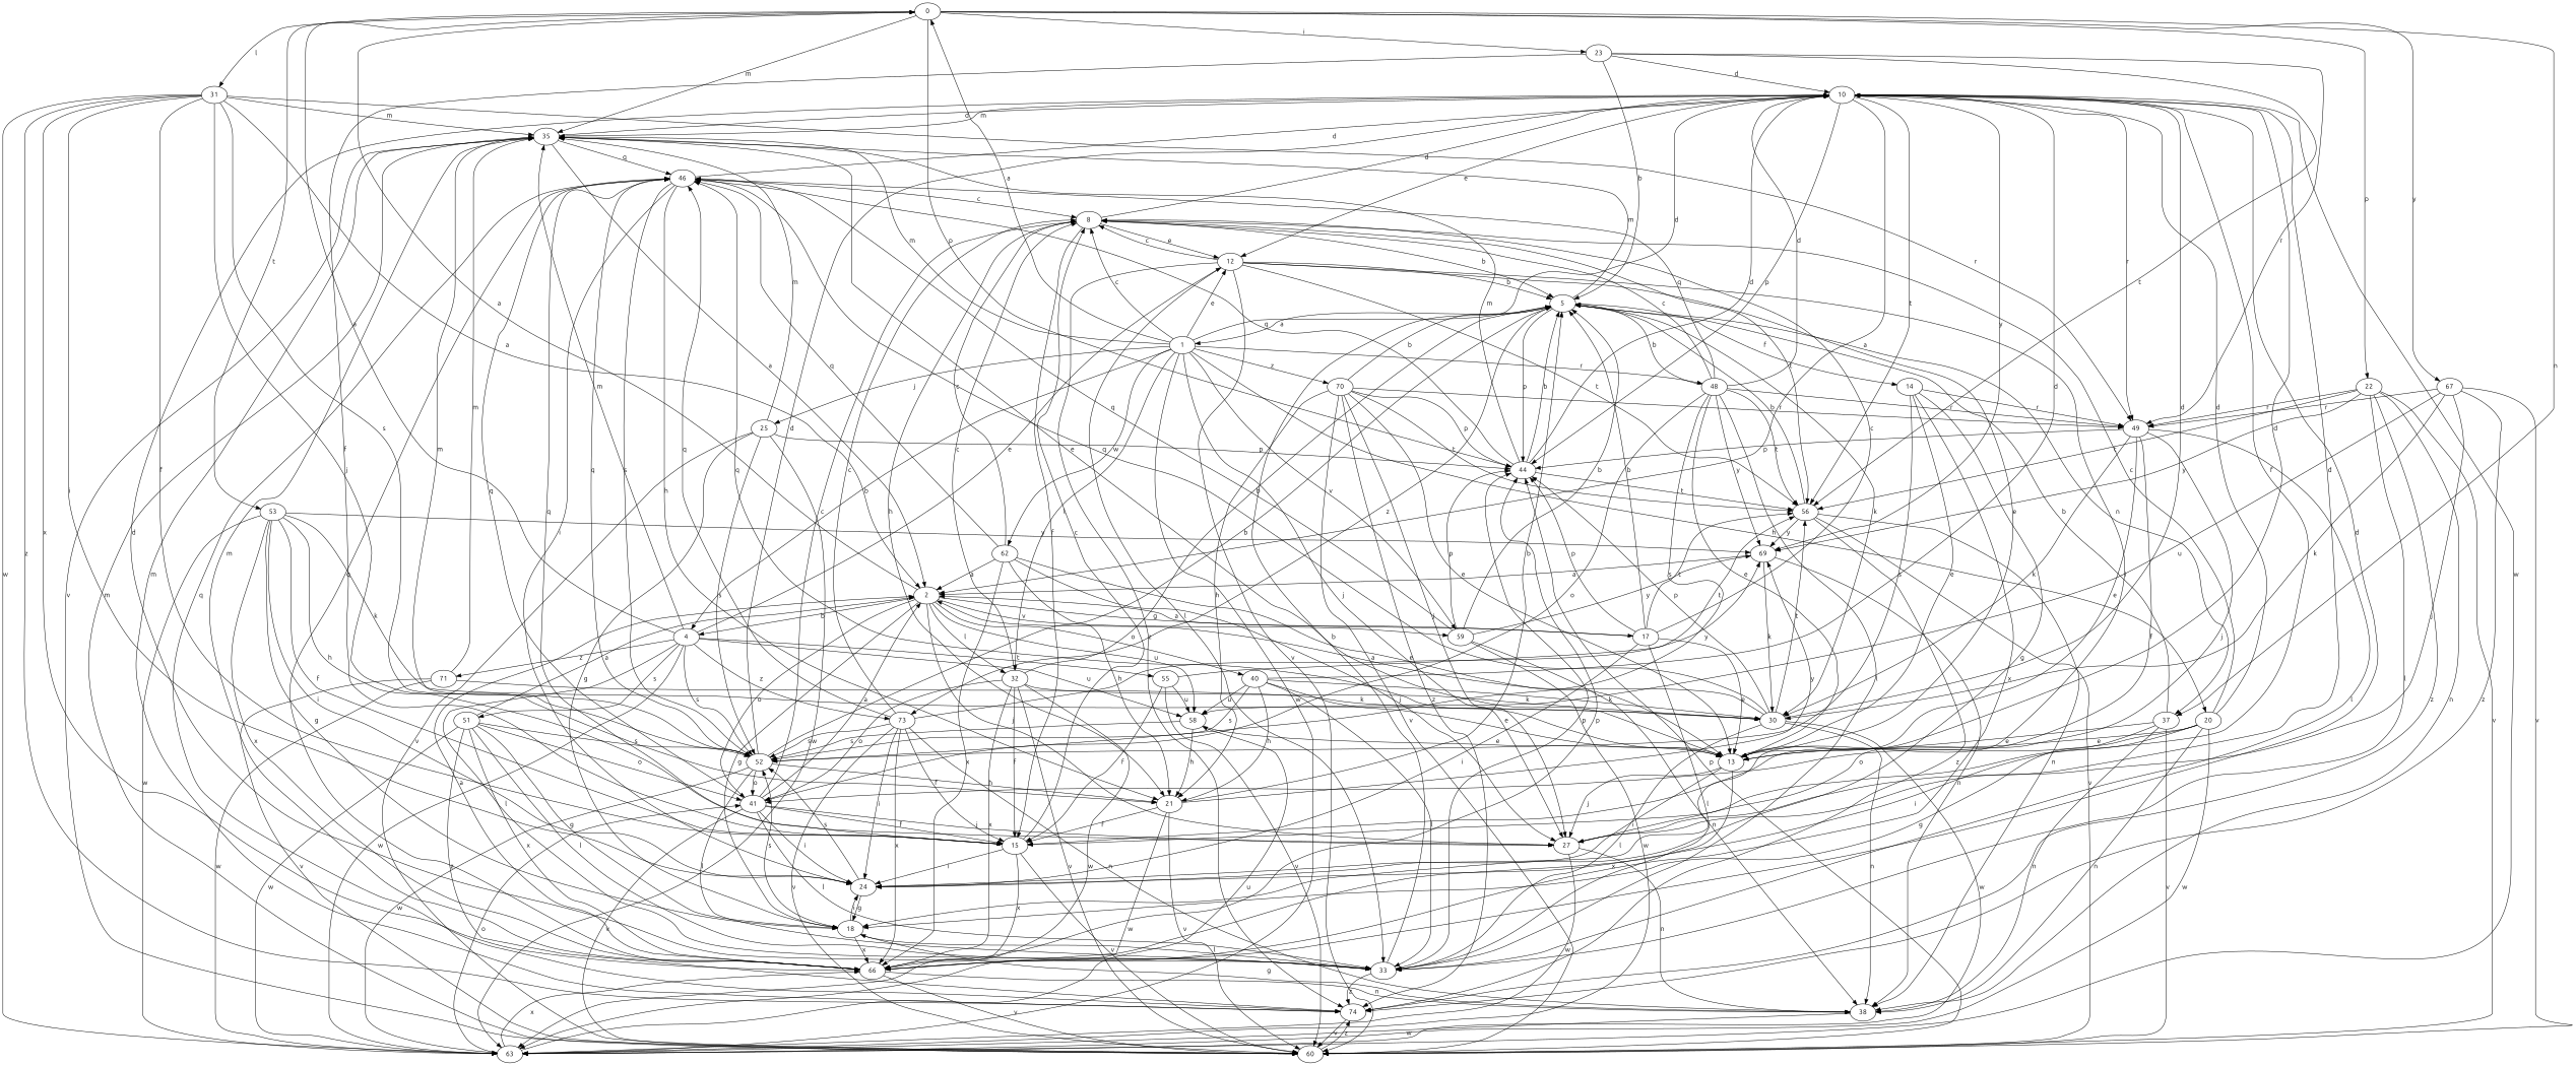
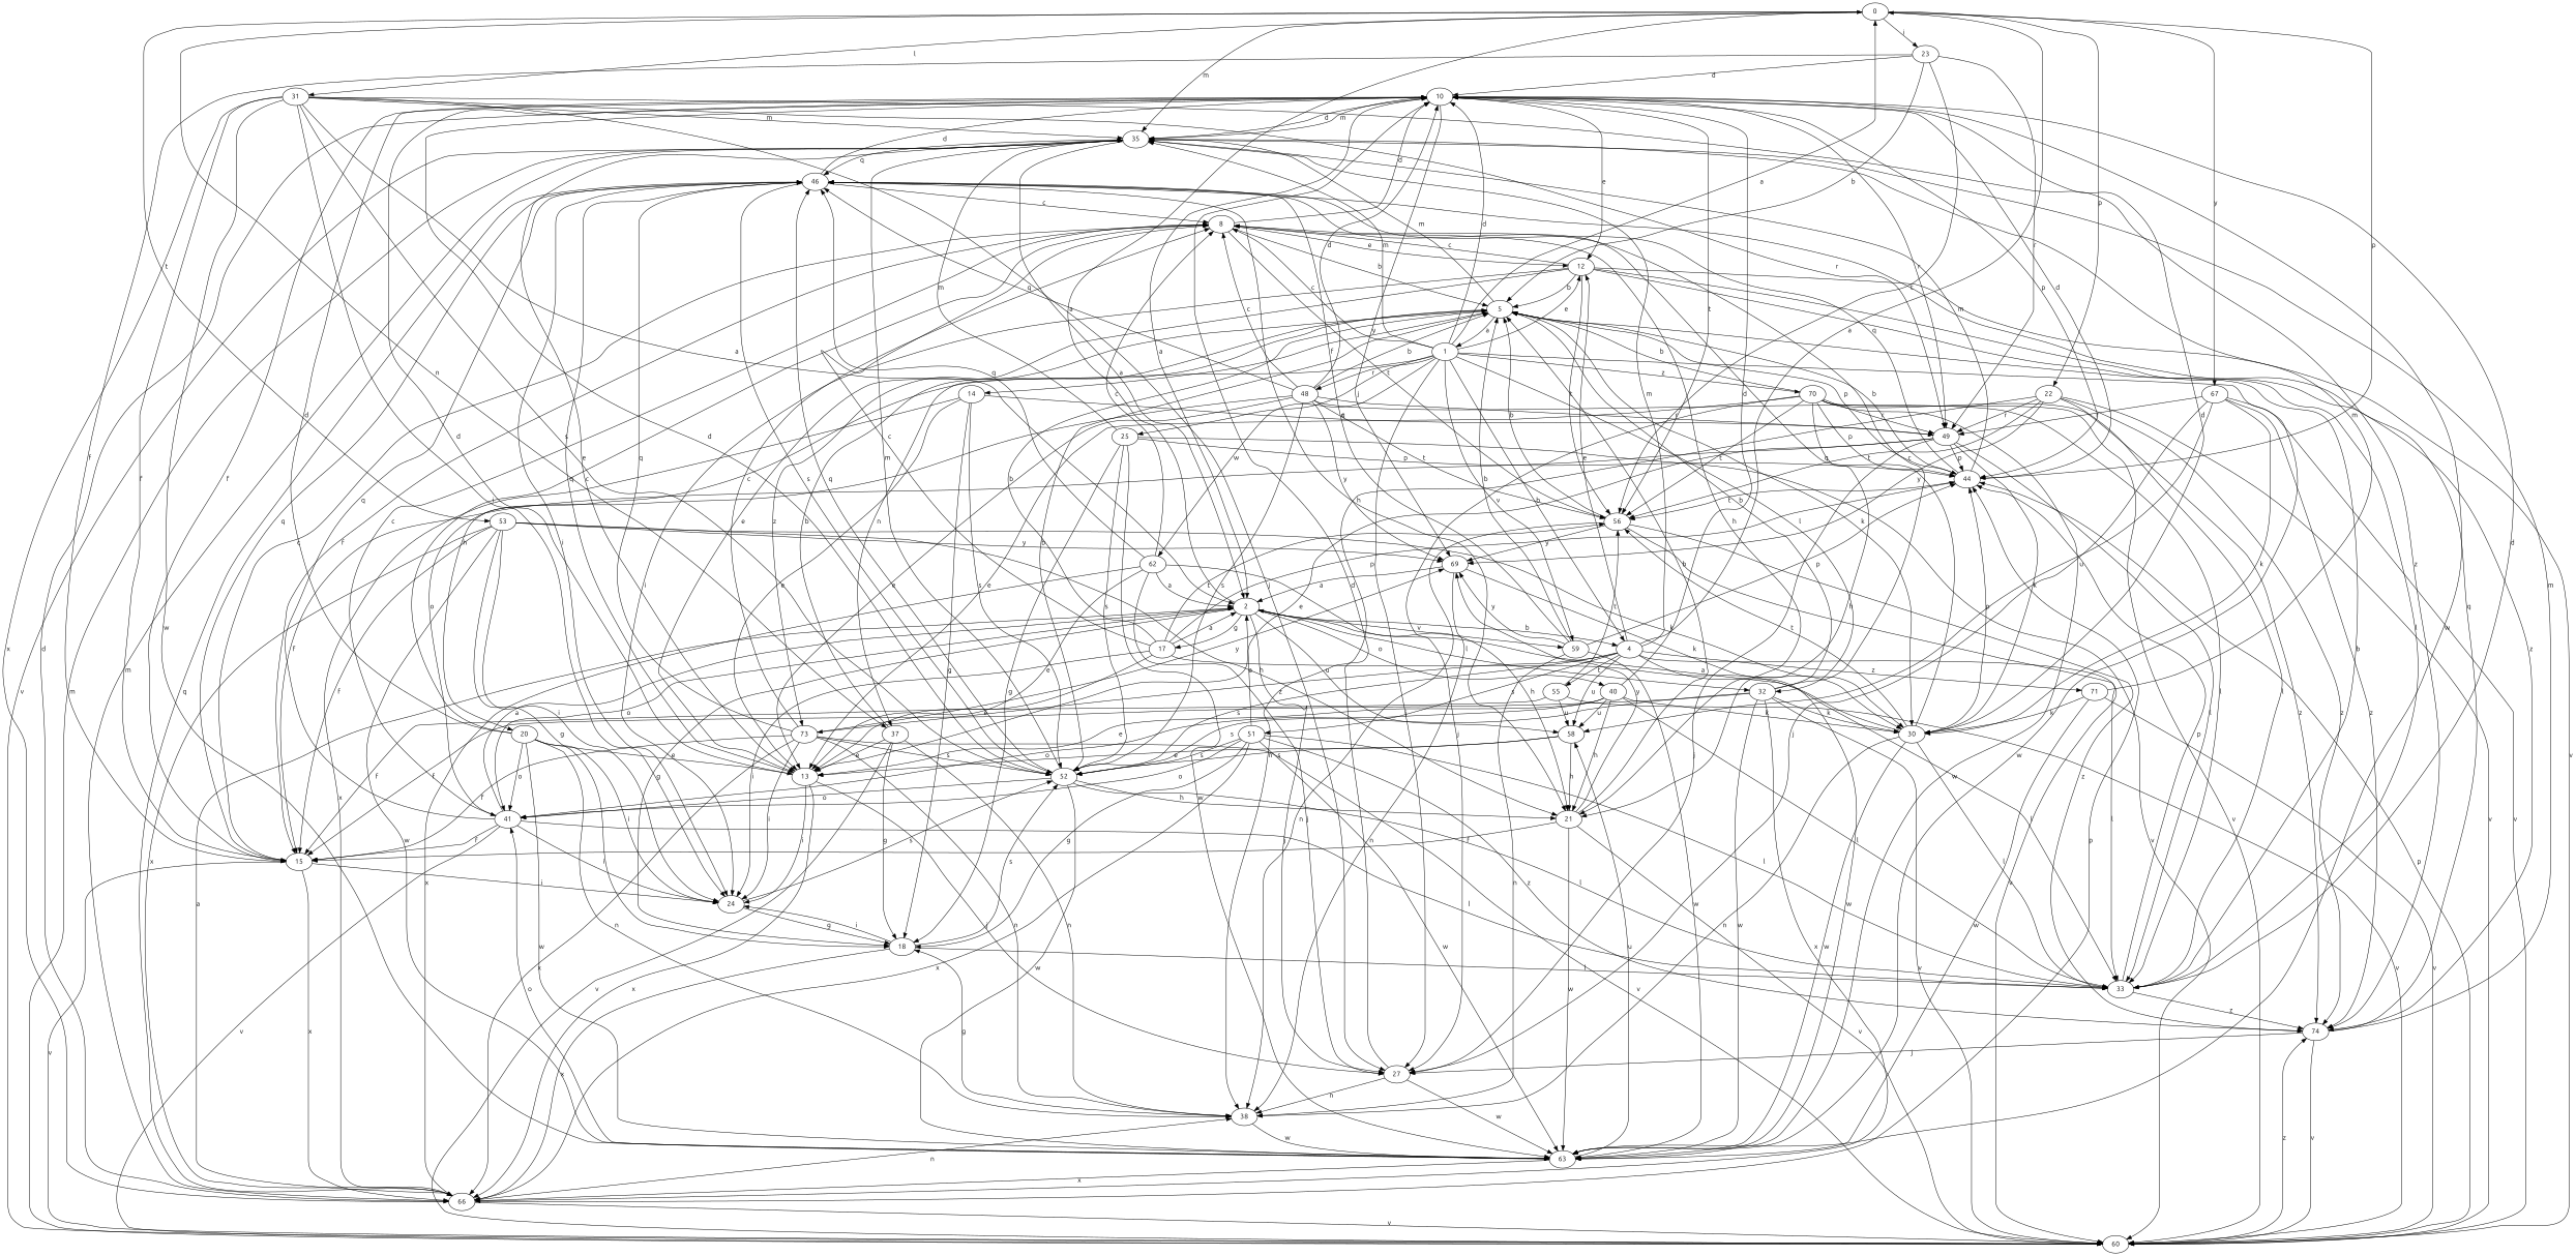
  strict digraph {
    fontname=Ubuntu
    node [fontname=Ubuntu]
    edge [fontname=Ubuntu]
    0
    23
    31
    35
    37
    n6 [label=22]
    44
    53
    67
    10
    5
    15
    56
    49
    27
    63
    2
    52
    24
    74
    66
    13
    60
    46
    18
    38
    33
    69
    30
    21
    58
    1
    4
    8
    12
    20
    25
    32
    48
    59
    62
    70
    51
    55
    71
    73
    41
    17
    40
    14
    0 -> 23 [label=i]
    0 -> 31 [label=l]
    0 -> 35 [label=m]
    0 -> 37 [label=n]
    0 -> n6 [label=p]
    0 -> 44 [label=p]
    0 -> 53 [label=t]
    0 -> 67 [label=y]
    23 -> 10 [label=d]
    23 -> 5 [label=b]
    23 -> 15 [label=f]
    23 -> 56 [label=t]
    23 -> 49 [label=r]
    31 -> 35 [label=m]
    31 -> 15 [label=f]
    31 -> 49 [label=r]
    31 -> 27 [label=j]
    31 -> 63 [label=w]
    31 -> 2 [label=a]
    31 -> 52 [label=s]
    31 -> 24 [label=i]
    31 -> 74 [label=z]
    31 -> 66 [label=x]
    35 -> 10 [label=d]
    35 -> 2 [label=a]
    35 -> 13 [label=e]
    35 -> 60 [label=v]
    35 -> 46 [label=q]
    37 -> 5 [label=b]
    37 -> 13 [label=e]
    37 -> 60 [label=v]
    37 -> 18 [label=g]
    37 -> 38 [label=n]
    n6 -> 56 [label=t]
    n6 -> 49 [label=r]
    n6 -> 74 [label=z]
    n6 -> 60 [label=v]
    n6 -> 38 [label=n]
    n6 -> 33 [label=l]
    n6 -> 69 [label=y]
    44 -> 35 [label=m]
    44 -> 10 [label=d]
    44 -> 5 [label=b]
    44 -> 56 [label=t]
    44 -> 46 [label=q]
    53 -> 15 [label=f]
    53 -> 63 [label=w]
    53 -> 24 [label=i]
    53 -> 66 [label=x]
    53 -> 18 [label=g]
    53 -> 69 [label=y]
    53 -> 30 [label=k]
    53 -> 21 [label=h]
    67 -> 49 [label=r]
    67 -> 27 [label=j]
    67 -> 74 [label=z]
    67 -> 60 [label=v]
    67 -> 30 [label=k]
    67 -> 58 [label=u]
    10 -> 35 [label=m]
    10 -> 44 [label=p]
    10 -> 15 [label=f]
    10 -> 56 [label=t]
    10 -> 49 [label=r]
    10 -> 63 [label=w]
    10 -> 2 [label=a]
    10 -> 69 [label=y]
    10 -> 12 [label=e]
    5 -> 35 [label=m]
    5 -> 37 [label=n]
    5 -> 44 [label=p]
    5 -> 30 [label=k]
    5 -> 1 [label=a]
    5 -> 73 [label=z]
    5 -> 14 [label=f]
    15 -> 24 [label=i]
    15 -> 66 [label=x]
    15 -> 60 [label=v]
    15 -> 46 [label=q]
    15 -> 8 [label=c]
    56 -> 5 [label=b]
    56 -> 74 [label=z]
    56 -> 60 [label=v]
    56 -> 38 [label=n]
    56 -> 69 [label=y]
    49 -> 44 [label=p]
    49 -> 15 [label=f]
    49 -> 27 [label=j]
    49 -> 13 [label=e]
    49 -> 33 [label=l]
    49 -> 30 [label=k]
    27 -> 10 [label=d]
    27 -> 63 [label=w]
    27 -> 38 [label=n]
    63 -> 66 [label=x]
    63 -> 58 [label=u]
    63 -> 41 [label=o]
    2 -> 0 [label=a]
    2 -> 27 [label=j]
    2 -> 18 [label=g]
    2 -> 58 [label=u]
    2 -> 4 [label=b]
    2 -> 32 [label=l]
    2 -> 59 [label=v]
    2 -> 41 [label=o]
    2 -> 17 [label=g]
    2 -> 40 [label=o]
    52 -> 35 [label=m]
    52 -> 10 [label=d]
    52 -> 5 [label=b]
    52 -> 63 [label=w]
    52 -> 46 [label=q]
    52 -> 33 [label=l]
    52 -> 21 [label=h]
    52 -> 41 [label=o]
    24 -> 52 [label=s]
    24 -> 18 [label=g]
    74 -> 35 [label=m]
    74 -> 60 [label=v]
    74 -> 46 [label=q]
    66 -> 35 [label=m]
    66 -> 44 [label=p]
    66 -> 10 [label=d]
    66 -> 2 [label=a]
    66 -> 60 [label=v]
    66 -> 46 [label=q]
    66 -> 38 [label=n]
    13 -> 10 [label=d]
    13 -> 27 [label=j]
    13 -> 24 [label=i]
    13 -> 66 [label=x]
    13 -> 46 [label=q]
    60 -> 35 [label=m]
    60 -> 44 [label=p]
    60 -> 74 [label=z]
    46 -> 10 [label=d]
    46 -> 52 [label=s]
    46 -> 24 [label=i]
    46 -> 21 [label=h]
    46 -> 8 [label=c]
    18 -> 52 [label=s]
    18 -> 24 [label=i]
    18 -> 66 [label=x]
    18 -> 33 [label=l]
    38 -> 63 [label=w]
    38 -> 18 [label=g]
    33 -> 44 [label=p]
    33 -> 10 [label=d]
    33 -> 5 [label=b]
    33 -> 74 [label=z]
    69 -> 2 [label=a]
    69 -> 38 [label=n]
    69 -> 30 [label=k]
    30 -> 44 [label=p]
    30 -> 10 [label=d]
    30 -> 56 [label=t]
    30 -> 63 [label=w]
    30 -> 2 [label=a]
    30 -> 46 [label=q]
    30 -> 38 [label=n]
    30 -> 33 [label=l]
    21 -> 5 [label=b]
    21 -> 15 [label=f]
    21 -> 63 [label=w]
    21 -> 60 [label=v]
    21 -> 69 [label=y]
    58 -> 52 [label=s]
    58 -> 13 [label=e]
    58 -> 21 [label=h]
    1 -> 0 [label=a]
    1 -> 35 [label=m]
    1 -> 10 [label=d]
    1 -> 27 [label=j]
    1 -> 63 [label=w]
    1 -> 4 [label=b]
    1 -> 8 [label=c]
    1 -> 12 [label=e]
    1 -> 20 [label=h]
    1 -> 25 [label=j]
    1 -> 32 [label=l]
    1 -> 48 [label=r]
    1 -> 59 [label=v]
    1 -> 62 [label=w]
    1 -> 70 [label=z]
    4 -> 0 [label=a]
    4 -> 35 [label=m]
    4 -> 63 [label=w]
    4 -> 52 [label=s]
    4 -> 33 [label=l]
    4 -> 58 [label=u]
    4 -> 12 [label=e]
    4 -> 51 [label=s]
    4 -> 55 [label=t]
    4 -> 71 [label=z]
    4 -> 73 [label=z]
    8 -> 10 [label=d]
    8 -> 5 [label=b]
    8 -> 15 [label=f]
    8 -> 56 [label=t]
    8 -> 21 [label=h]
    8 -> 12 [label=e]
    12 -> 5 [label=b]
    12 -> 56 [label=t]
    12 -> 24 [label=i]
    12 -> 74 [label=z]
    12 -> 13 [label=e]
    12 -> 60 [label=v]
    12 -> 33 [label=l]
    12 -> 8 [label=c]
    20 -> 10 [label=d]
    20 -> 63 [label=w]
    20 -> 24 [label=i]
    20 -> 13 [label=e]
    20 -> 38 [label=n]
    20 -> 8 [label=c]
    20 -> 41 [label=o]
    25 -> 35 [label=m]
    25 -> 44 [label=p]
    25 -> 63 [label=w]
    25 -> 52 [label=s]
    25 -> 60 [label=v]
    25 -> 18 [label=g]
    32 -> 5 [label=b]
    32 -> 15 [label=f]
    32 -> 63 [label=w]
    32 -> 66 [label=x]
    32 -> 60 [label=v]
    32 -> 30 [label=k]
    32 -> 8 [label=c]
    32 -> 41 [label=o]
    48 -> 10 [label=d]
    48 -> 5 [label=b]
    48 -> 56 [label=t]
    48 -> 49 [label=r]
    48 -> 52 [label=s]
    48 -> 13 [label=e]
    48 -> 46 [label=q]
    48 -> 33 [label=l]
    48 -> 69 [label=y]
    48 -> 8 [label=c]
    48 -> 41 [label=o]
    59 -> 44 [label=p]
    59 -> 5 [label=b]
    59 -> 63 [label=w]
    59 -> 46 [label=q]
    59 -> 38 [label=n]
    59 -> 69 [label=y]
    62 -> 27 [label=j]
    62 -> 2 [label=a]
    62 -> 66 [label=x]
    62 -> 13 [label=e]
    62 -> 46 [label=q]
    62 -> 21 [label=h]
    62 -> 8 [label=c]
    70 -> 44 [label=p]
    70 -> 5 [label=b]
    70 -> 56 [label=t]
    70 -> 49 [label=r]
    70 -> 27 [label=j]
+   70 -> 63 [label=w]
    70 -> 74 [label=z]
    70 -> 13 [label=e]
    70 -> 60 [label=v]
    70 -> 21 [label=h]
    51 -> 63 [label=w]
    51 -> 2 [label=a]
    51 -> 52 [label=s]
    51 -> 74 [label=z]
    51 -> 66 [label=x]
    51 -> 18 [label=g]
    51 -> 33 [label=l]
    51 -> 41 [label=o]
    55 -> 15 [label=f]
    55 -> 56 [label=t]
    55 -> 60 [label=v]
    55 -> 58 [label=u]
    71 -> 35 [label=m]
    71 -> 63 [label=w]
    71 -> 60 [label=v]
    71 -> 30 [label=k]
    73 -> 15 [label=f]
    73 -> 52 [label=s]
    73 -> 24 [label=i]
    73 -> 66 [label=x]
    73 -> 60 [label=v]
    73 -> 46 [label=q]
    73 -> 38 [label=n]
    73 -> 69 [label=y]
    73 -> 8 [label=c]
    41 -> 15 [label=f]
-   41 -> 27 [label=j]
+   74 -> 27 [label=j]
    41 -> 2 [label=a]
    41 -> 24 [label=i]
    41 -> 60 [label=v]
    41 -> 46 [label=q]
    41 -> 33 [label=l]
    41 -> 8 [label=c]
    17 -> 44 [label=p]
    17 -> 5 [label=b]
    17 -> 56 [label=t]
    17 -> 2 [label=a]
    17 -> 24 [label=i]
    17 -> 13 [label=e]
    17 -> 33 [label=l]
    17 -> 8 [label=c]
    40 -> 10 [label=d]
    40 -> 52 [label=s]
    40 -> 13 [label=e]
    40 -> 33 [label=l]
    40 -> 30 [label=k]
    40 -> 21 [label=h]
    40 -> 58 [label=u]
    14 -> 49 [label=r]
    14 -> 52 [label=s]
    14 -> 66 [label=x]
    14 -> 13 [label=e]
    14 -> 18 [label=g]
  }
